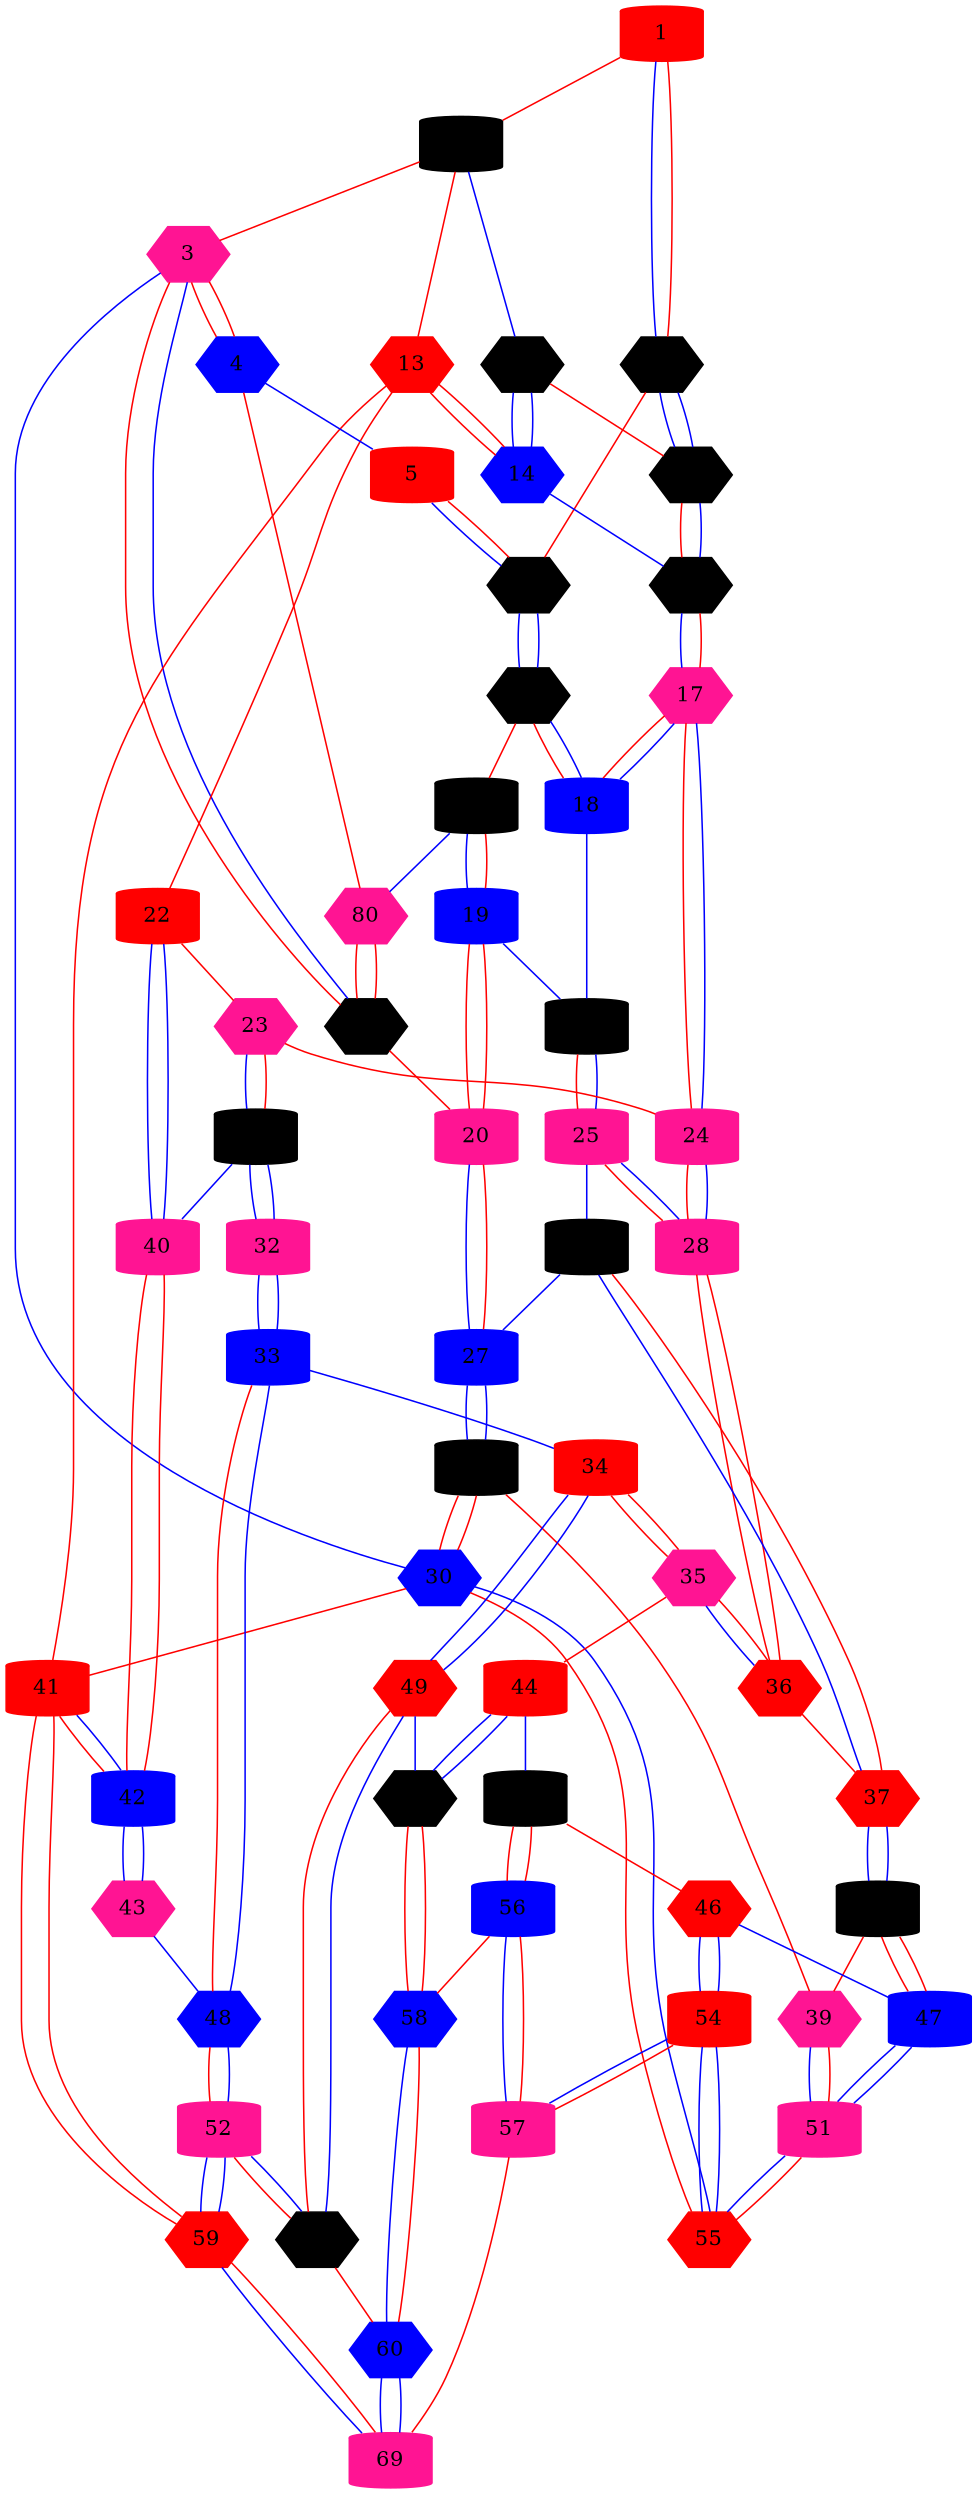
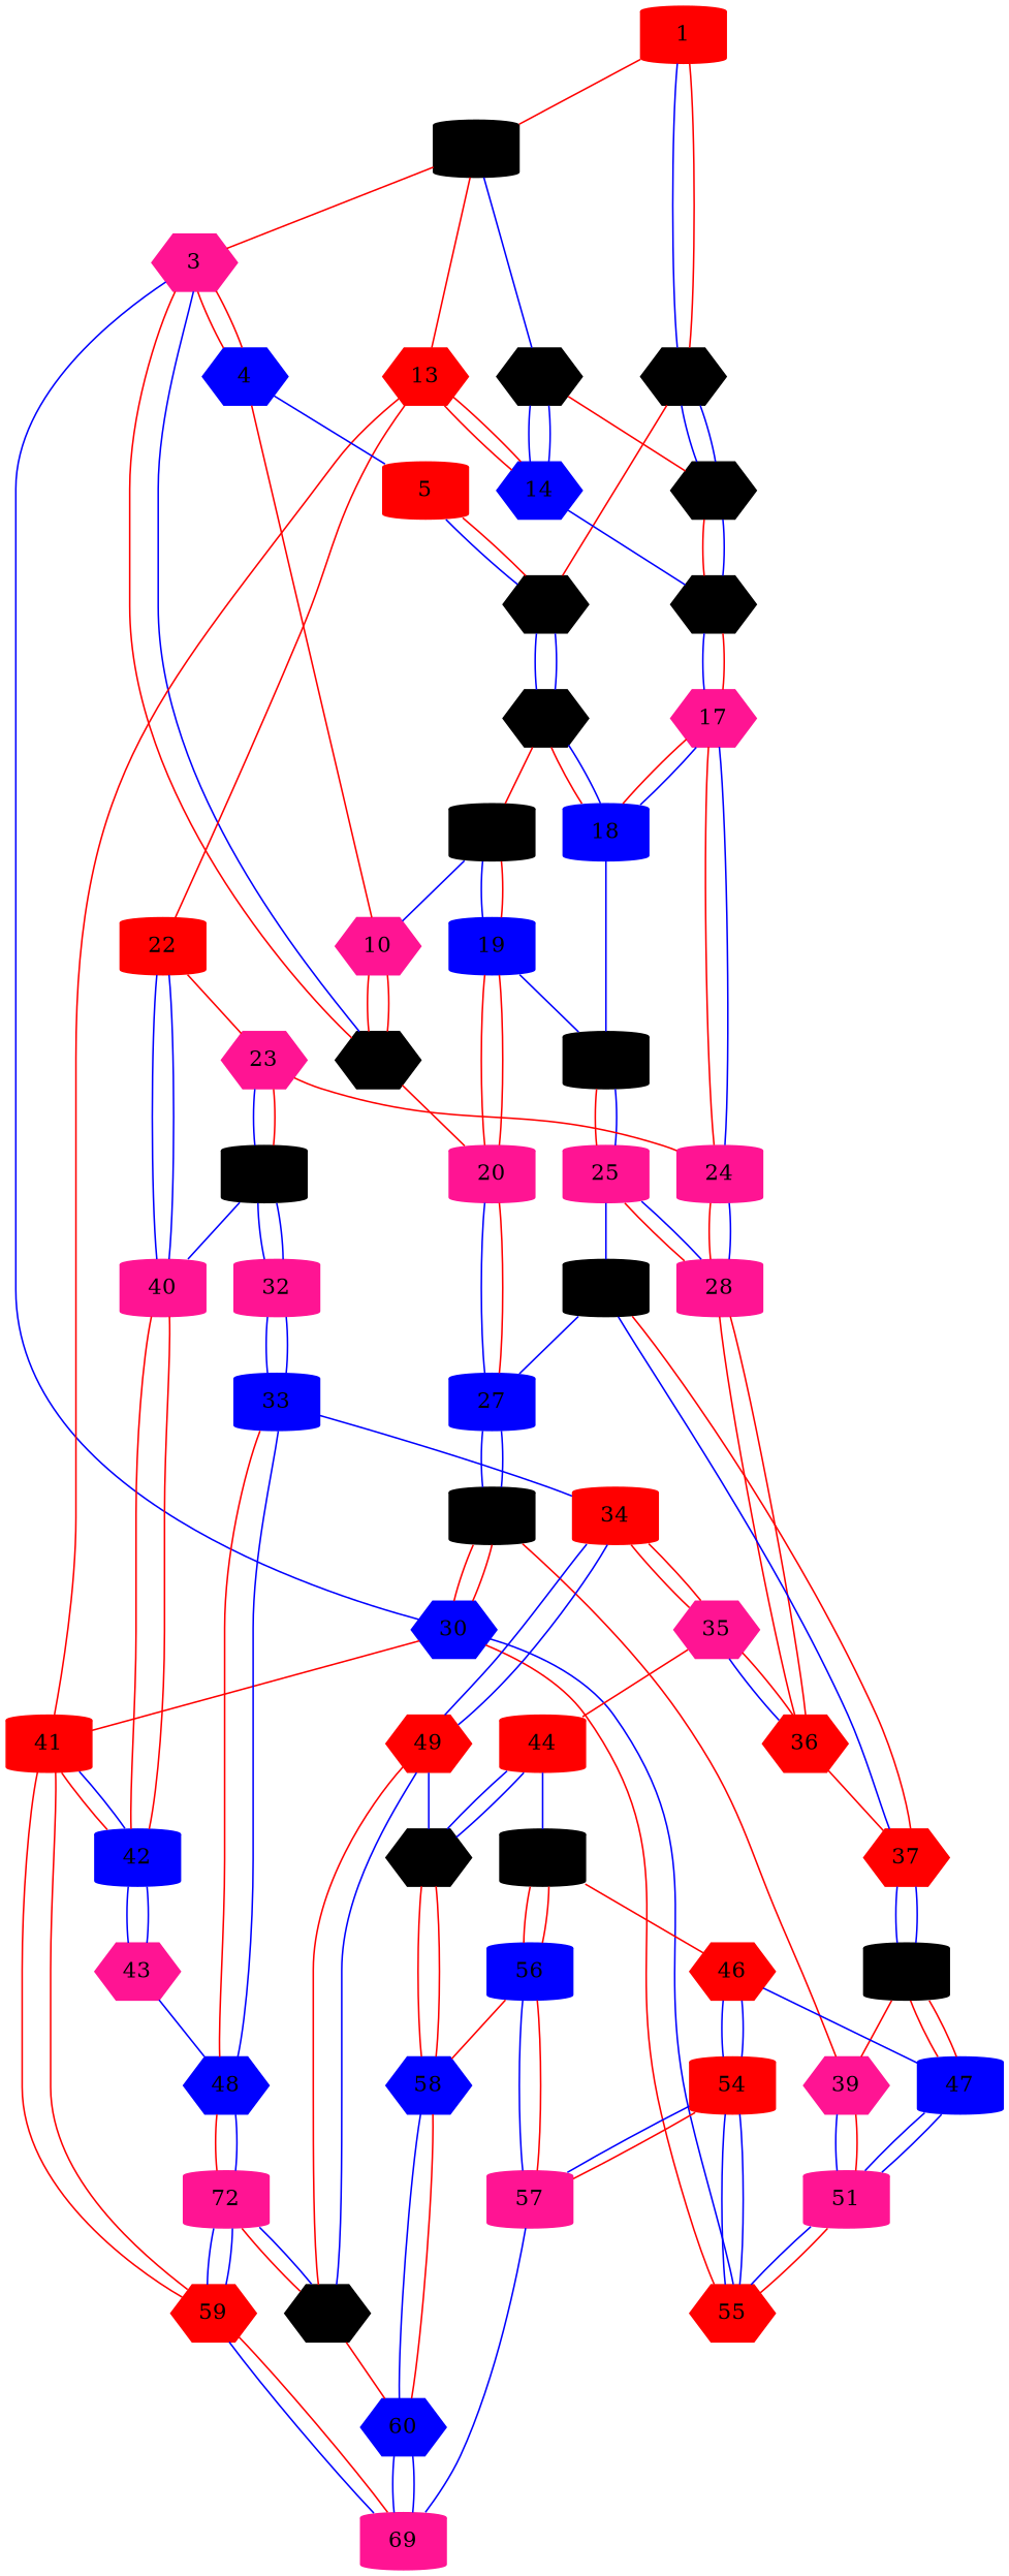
  graph {
    node [color=black shape=cylinder style=filled]
    edge [color=blue]
    1 [color=red]
    2
    6 [shape=hexagon]
    3 [color=deeppink shape=hexagon]
    11 [shape=hexagon]
    13 [color=red shape=hexagon]
    7 [shape=hexagon]
    12 [shape=hexagon]
    4 [color=blue shape=hexagon]
    15 [shape=hexagon]
    30 [color=blue shape=hexagon]
    14 [color=blue shape=hexagon]
    22 [color=red]
    41 [color=red]
    5 [color=red]
-   10 [color=deeppink shape=hexagon label=80]
+   10 [color=deeppink shape=hexagon]
    20 [color=deeppink]
    55 [color=red shape=hexagon]
    8 [shape=hexagon]
    16 [shape=hexagon]
    9
    18 [color=blue]
    19 [color=blue]
    21
    17 [color=deeppink shape=hexagon]
    23 [color=deeppink shape=hexagon]
    40 [color=deeppink]
    42 [color=blue]
    59 [color=red shape=hexagon]
    27 [color=blue]
    24 [color=deeppink]
    28 [color=deeppink]
    25 [color=deeppink]
    29
    26
    31
    32 [color=deeppink]
    36 [color=red shape=hexagon]
    37 [color=red shape=hexagon]
    38
    39 [color=deeppink shape=hexagon]
    51 [color=deeppink]
    33 [color=blue]
    34 [color=red]
    48 [color=blue shape=hexagon]
    43 [color=deeppink shape=hexagon]
    35 [color=deeppink shape=hexagon]
    49 [color=red shape=hexagon]
-   52 [color=deeppink]
+   52 [color=deeppink label=72]
    44 [color=red]
    50 [shape=hexagon]
    53 [shape=hexagon]
    45
    47 [color=blue]
    n55 [color=deeppink label=69]
    46 [color=red shape=hexagon]
    56 [color=blue]
    58 [color=blue shape=hexagon]
    54 [color=red]
    57 [color=deeppink]
    60 [color=blue shape=hexagon]
    1 -- 2 [color=red]
    1 -- 6
    1 -- 6 [color=red]
    2 -- 3 [color=red]
    2 -- 11
    2 -- 13 [color=red]
    6 -- 7 [color=red]
    6 -- 12
    6 -- 12
    3 -- 4 [color=red]
    3 -- 4 [color=red]
    3 -- 15 [color=red]
    3 -- 15
    3 -- 30
    11 -- 12 [color=red]
    11 -- 14
    11 -- 14
    13 -- 14 [color=red]
    13 -- 14 [color=red]
    13 -- 22 [color=red]
    13 -- 41 [color=red]
    7 -- 8
    7 -- 8
    12 -- 16 [color=red]
    12 -- 16
    4 -- 5
    4 -- 10 [color=red]
    15 -- 20 [color=red]
    30 -- 41 [color=red]
    30 -- 55 [color=red]
    30 -- 55
    14 -- 16
    22 -- 23 [color=red]
    22 -- 40
    22 -- 40
    41 -- 42 [color=red]
    41 -- 42
    41 -- 59 [color=red]
    41 -- 59 [color=red]
    5 -- 7
    5 -- 7 [color=red]
    10 -- 15 [color=red]
    10 -- 15 [color=red]
    20 -- 27
    20 -- 27 [color=red]
    8 -- 9 [color=red]
    8 -- 18 [color=red]
    8 -- 18
    16 -- 17
    16 -- 17 [color=red]
    9 -- 10
    9 -- 19
    9 -- 19 [color=red]
    18 -- 21
    19 -- 20 [color=red]
    19 -- 20 [color=red]
    19 -- 21
    21 -- 25 [color=red]
    21 -- 25
    17 -- 18 [color=red]
    17 -- 18
    17 -- 24 [color=red]
    17 -- 24
    23 -- 24 [color=red]
    23 -- 31
    23 -- 31 [color=red]
    40 -- 42 [color=red]
    40 -- 42 [color=red]
    42 -- 43
    42 -- 43
    59 -- n55
    59 -- n55 [color=red]
    27 -- 29
    27 -- 29
    24 -- 28 [color=red]
    24 -- 28
    28 -- 36 [color=red]
    28 -- 36 [color=red]
    25 -- 28 [color=red]
    25 -- 28
    25 -- 26
    29 -- 30 [color=red]
    29 -- 30 [color=red]
    29 -- 39 [color=red]
    26 -- 27
    26 -- 37
    26 -- 37 [color=red]
    31 -- 40
    31 -- 32
    31 -- 32
    32 -- 33
    32 -- 33
    36 -- 37 [color=red]
    37 -- 38
    37 -- 38
    38 -- 39 [color=red]
    38 -- 47 [color=red]
    38 -- 47 [color=red]
    39 -- 51
    39 -- 51 [color=red]
    51 -- 55
    51 -- 55 [color=red]
    33 -- 34
    33 -- 48 [color=red]
    33 -- 48
    34 -- 35 [color=red]
    34 -- 35 [color=red]
    34 -- 49
    34 -- 49
    48 -- 52 [color=red]
    48 -- 52
    43 -- 48
    35 -- 36
    35 -- 36 [color=red]
    35 -- 44 [color=red]
    49 -- 50
    49 -- 53 [color=red]
    49 -- 53
    52 -- 59
    52 -- 59
    52 -- 53 [color=red]
    52 -- 53
    44 -- 50
    44 -- 50
    44 -- 45
    50 -- 58 [color=red]
    50 -- 58 [color=red]
    53 -- 60 [color=red]
    45 -- 46 [color=red]
    45 -- 56 [color=red]
    45 -- 56 [color=red]
    47 -- 51
    47 -- 51
    46 -- 47
    46 -- 54
    46 -- 54
    56 -- 58 [color=red]
    56 -- 57
    56 -- 57 [color=red]
    58 -- 60
    58 -- 60 [color=red]
    54 -- 55
    54 -- 55
    54 -- 57
    54 -- 57 [color=red]
-   57 -- n55 [color=red]
+   57 -- n55
    60 -- n55
    60 -- n55
  }
